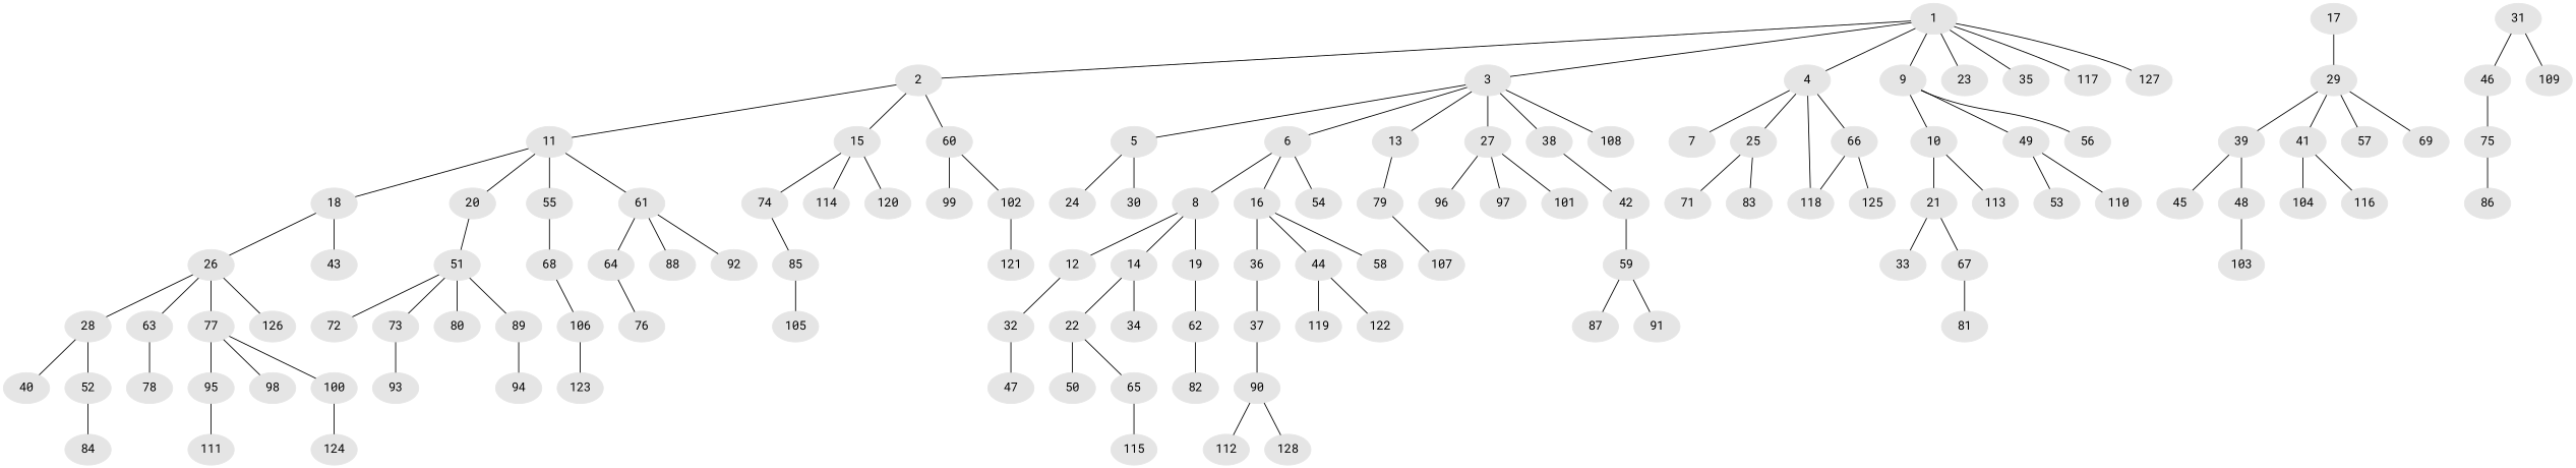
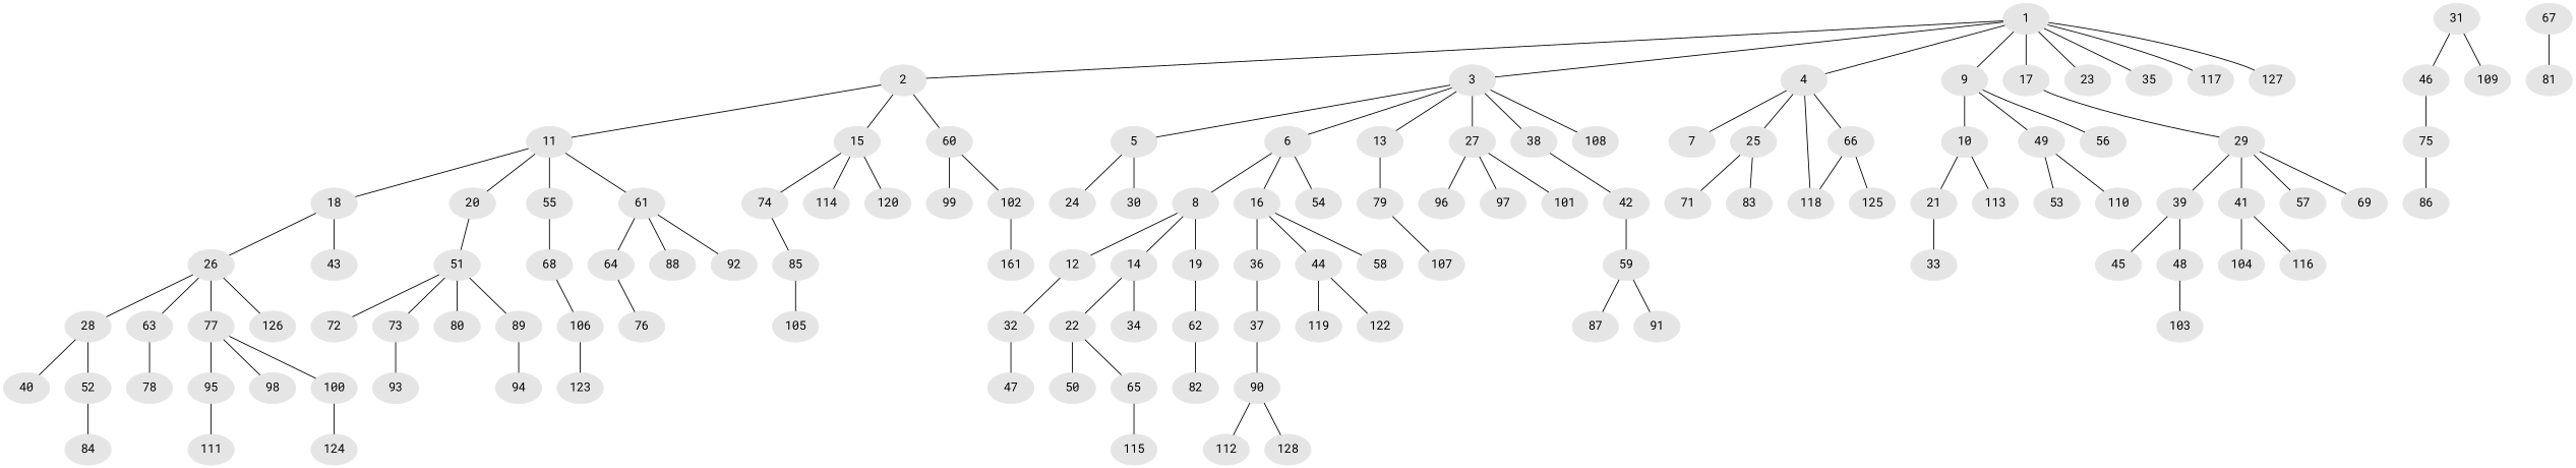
  graph {
    fontname="Roboto Mono"
    node [color=gray90 fontname="Roboto Mono" style=filled]
    edge [fontname="Roboto Mono"]
    1
    2
    3
    4
    9
    17
    23
    35
    117
    127
    11
    15
    60
    5
    6
    13
    27
    38
    108
    7
    25
    66
    118
    10
    49
    56
    29
    18
    20
    55
    61
    74
    114
    120
    99
    102
    24
    30
    8
    16
    54
    79
    96
    97
    101
    42
    71
    83
    31
    46
    109
    125
    12
    14
    19
    36
    44
    58
    32
    22
    34
    62
    21
    113
    53
    110
    33
    67
    26
    43
    51
    68
    64
    88
    92
    47
    107
    50
    65
    85
    37
    119
    122
    39
    41
    57
    69
    28
    63
    77
    126
    82
    72
    73
    80
    89
    81
    115
    40
    52
    78
    95
    98
    100
    84
    45
    48
    104
    116
    75
    90
    112
    128
    59
    103
    87
    91
    86
    93
    94
    106
-   121
+   121 [label=161]
    76
    123
    105
    111
    124
    1 -- 2
    1 -- 3
    1 -- 4
    1 -- 9
+   1 -- 17
    1 -- 23
    1 -- 35
    1 -- 117
    1 -- 127
    2 -- 11
    2 -- 15
    2 -- 60
    3 -- 5
    3 -- 6
    3 -- 13
    3 -- 27
    3 -- 38
    3 -- 108
    4 -- 7
    4 -- 25
    4 -- 66
    4 -- 118
    9 -- 10
    9 -- 49
    9 -- 56
    17 -- 29
    11 -- 18
    11 -- 20
    11 -- 55
    11 -- 61
    15 -- 74
    15 -- 114
    15 -- 120
    60 -- 99
    60 -- 102
    5 -- 24
    5 -- 30
    6 -- 8
    6 -- 16
    6 -- 54
    13 -- 79
    27 -- 96
    27 -- 97
    27 -- 101
    38 -- 42
    25 -- 71
    25 -- 83
    66 -- 118
    66 -- 125
    10 -- 21
    10 -- 113
    49 -- 53
    49 -- 110
    29 -- 39
    29 -- 41
    29 -- 57
    29 -- 69
    18 -- 26
    18 -- 43
    20 -- 51
    55 -- 68
    61 -- 64
    61 -- 88
    61 -- 92
    74 -- 85
    102 -- 121
    8 -- 12
    8 -- 14
    8 -- 19
    16 -- 36
    16 -- 44
    16 -- 58
    79 -- 107
    42 -- 59
    31 -- 46
    31 -- 109
    46 -- 75
    12 -- 32
    14 -- 22
    14 -- 34
    19 -- 62
    36 -- 37
    44 -- 119
    44 -- 122
    32 -- 47
    22 -- 50
    22 -- 65
    62 -- 82
    21 -- 33
-   21 -- 67
    67 -- 81
    26 -- 28
    26 -- 63
    26 -- 77
    26 -- 126
    51 -- 72
    51 -- 73
    51 -- 80
    51 -- 89
    68 -- 106
    64 -- 76
    65 -- 115
    85 -- 105
    37 -- 90
    39 -- 45
    39 -- 48
    41 -- 104
    41 -- 116
    28 -- 40
    28 -- 52
    63 -- 78
    77 -- 95
    77 -- 98
    77 -- 100
    73 -- 93
    89 -- 94
    52 -- 84
    95 -- 111
    100 -- 124
    48 -- 103
    75 -- 86
    90 -- 112
    90 -- 128
    59 -- 87
    59 -- 91
    106 -- 123
  }
